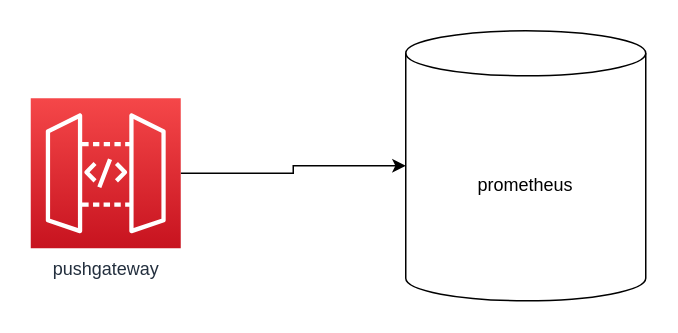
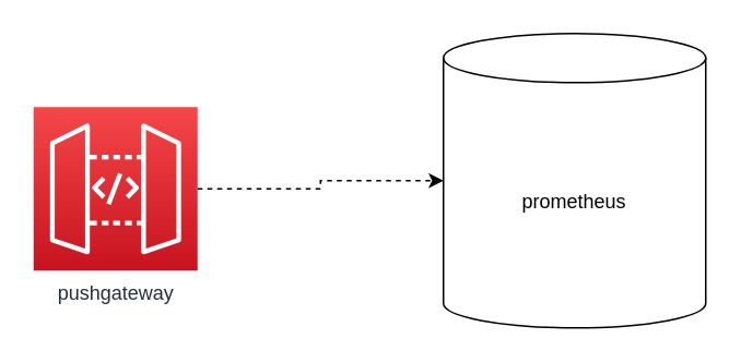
  <mxCell id="0" />
  <mxCell id="1" parent="0" />
  <mxCell id="2" value="prometheus" style="shape=cylinder3;whiteSpace=wrap;html=1;boundedLbl=1;backgroundOutline=1;size=15;" vertex="1" parent="1"><mxGeometry x="270" y="20" width="160" height="180" as="geometry" /></mxCell>
- <mxCell id="3" style="edgeStyle=orthogonalEdgeStyle;rounded=0;orthogonalLoop=1;jettySize=auto;html=1;entryX=0;entryY=0.5;entryDx=0;entryDy=0;entryPerimeter=0;" edge="1" parent="1" source="4" target="2"><mxGeometry relative="1" as="geometry" /></mxCell>
+ <mxCell id="3" style="edgeStyle=orthogonalEdgeStyle;rounded=0;orthogonalLoop=1;jettySize=auto;html=1;entryX=0;entryY=0.5;entryDx=0;entryDy=0;entryPerimeter=0;dashed=1;" edge="1" parent="1" source="4" target="2"><mxGeometry relative="1" as="geometry" /></mxCell>
  <mxCell id="4" value="pushgateway" style="points=[[0,0,0],[0.25,0,0],[0.5,0,0],[0.75,0,0],[1,0,0],[0,1,0],[0.25,1,0],[0.5,1,0],[0.75,1,0],[1,1,0],[0,0.25,0],[0,0.5,0],[0,0.75,0],[1,0.25,0],[1,0.5,0],[1,0.75,0]];outlineConnect=0;fontColor=#232F3E;gradientColor=#F54749;gradientDirection=north;fillColor=#C7131F;strokeColor=#ffffff;dashed=0;verticalLabelPosition=bottom;verticalAlign=top;align=center;html=1;fontSize=12;fontStyle=0;aspect=fixed;shape=mxgraph.aws4.resourceIcon;resIcon=mxgraph.aws4.api_gateway;" vertex="1" parent="1"><mxGeometry x="20" y="65" width="100" height="100" as="geometry" /></mxCell>
